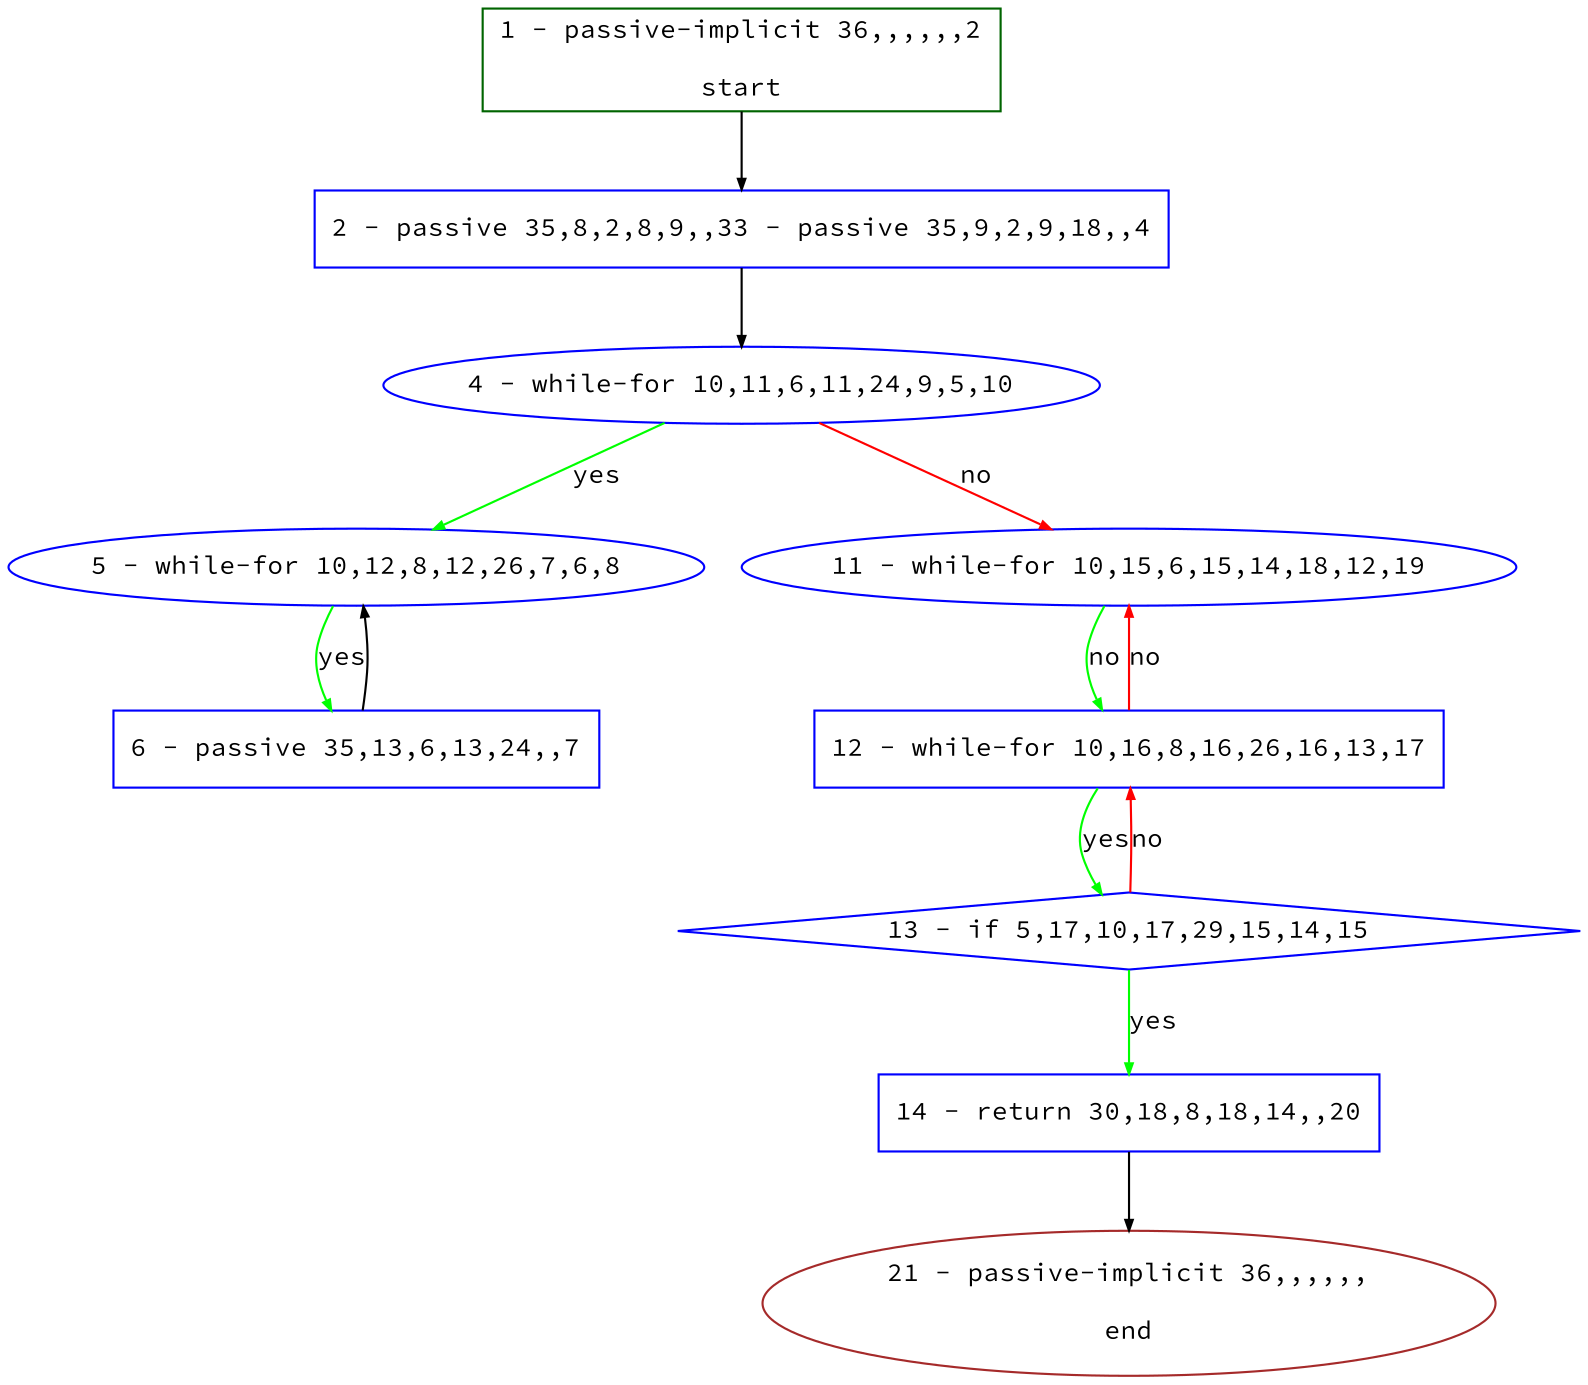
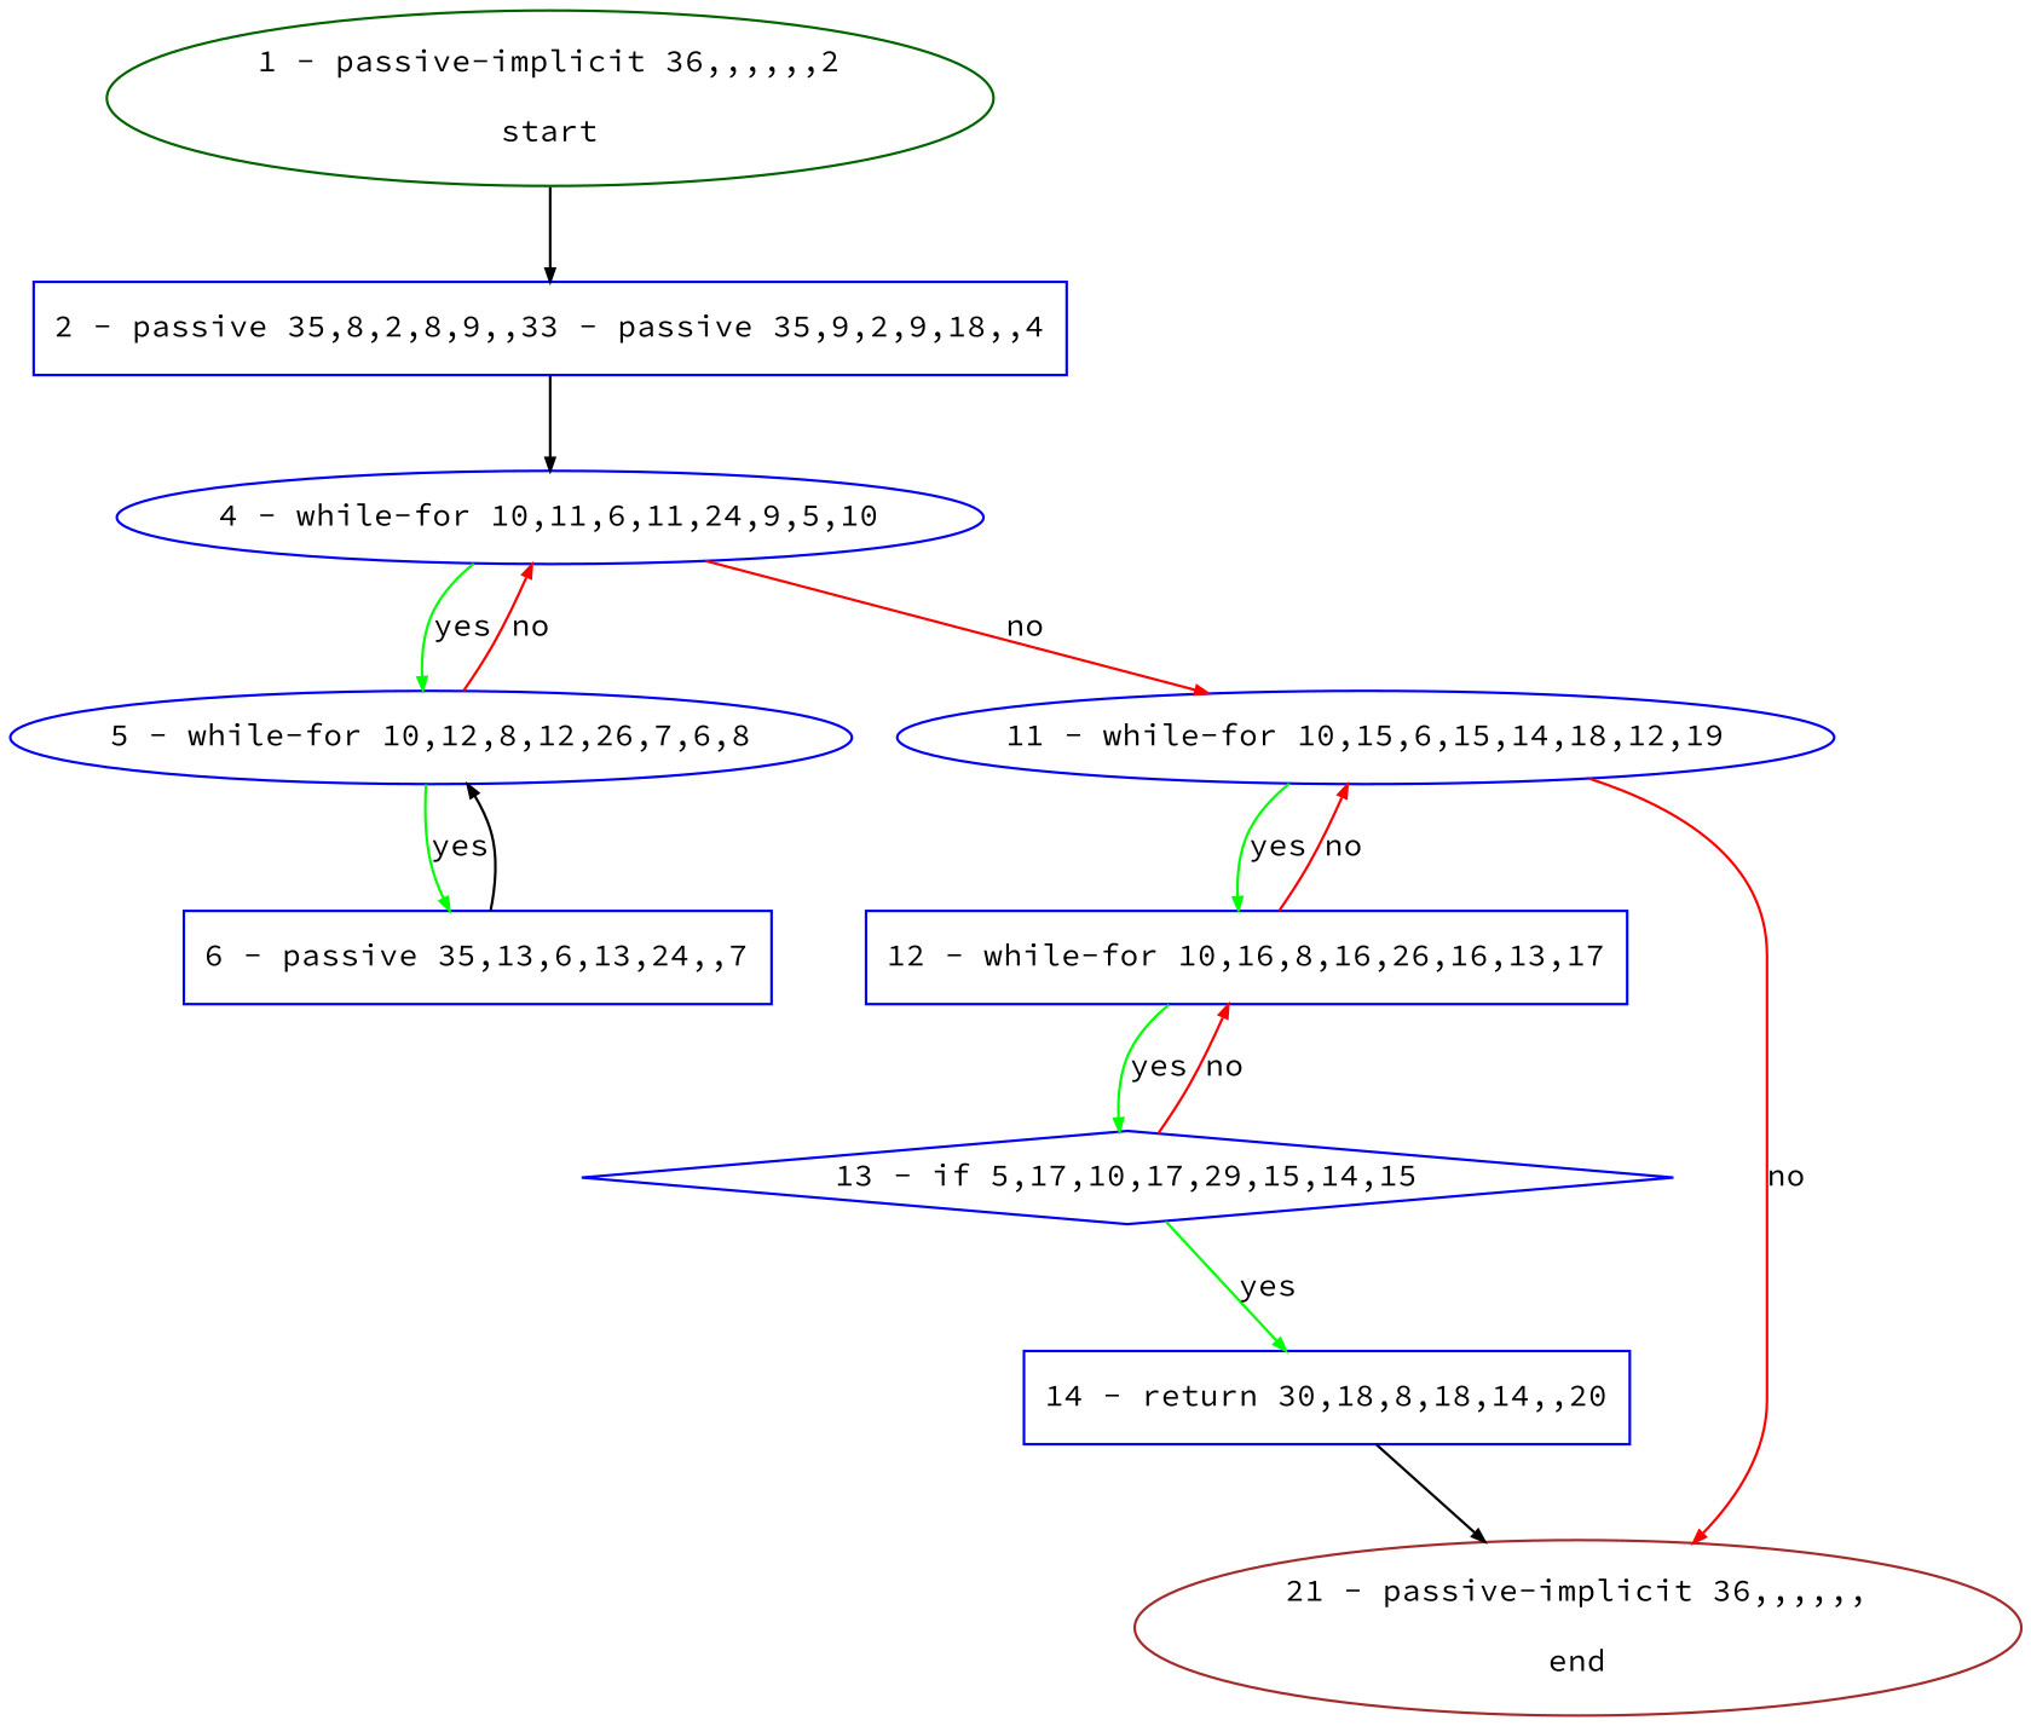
  digraph {
    bgcolor=white
    compound=true
    fillcolor="#FFFFCC"
    fontname="Source Code Pro"
    fontsize=12
    pack=true
    packmode=clust
    style="rounded,filled"
    node [color="#0000ff" compound=true fillcolor="#ffffff" fixedsize=false fontname="Source Code Pro" fontsize=12 node_initialized=no shape=box style=filled]
    edge [arrowhead=normal arrowsize=0.5 arrowtail=none color="#00ff00" compound=true dir=forward fontcolor=black fontname="Source Code Pro" fontsize=12]
    n1 [label="2 - passive 35,8,2,8,9,,33 - passive 35,9,2,9,18,,4"]
    n2 [label="4 - while-for 10,11,6,11,24,9,5,10" shape=oval]
    n3 [label="5 - while-for 10,12,8,12,26,7,6,8" shape=oval]
    n4 [label="11 - while-for 10,15,6,15,14,18,12,19" shape=oval]
-   n5 [color="#006400" label="1 - passive-implicit 36,,,,,,2\n\nstart"]
+   n5 [color="#006400" label="1 - passive-implicit 36,,,,,,2\n\nstart" shape=ellipse]
    n6 [label="6 - passive 35,13,6,13,24,,7"]
    n7 [label="12 - while-for 10,16,8,16,26,16,13,17"]
    n8 [color="#a52a2a" label="21 - passive-implicit 36,,,,,,\n\nend" shape=ellipse]
    n9 [label="13 - if 5,17,10,17,29,15,14,15" shape=diamond]
    n10 [label="14 - return 30,18,8,18,14,,20"]
    n1 -> n2 [color="#000000"]
    n2 -> n3 [label=yes]
    n2 -> n4 [color="#ff0000" label=no]
+   n3 -> n2 [color="#ff0000" label=no]
    n3 -> n6 [label=yes]
-   n4 -> n7 [label=no]
+   n4 -> n7 [label=yes]
+   n4 -> n8 [color="#ff0000" label=no]
    n5 -> n1 [color="#000000"]
    n6 -> n3 [color="#000000"]
    n7 -> n4 [color="#ff0000" label=no]
    n7 -> n9 [label=yes]
    n9 -> n7 [color="#ff0000" label=no]
    n9 -> n10 [label=yes]
    n10 -> n8 [color="#000000"]
  }
